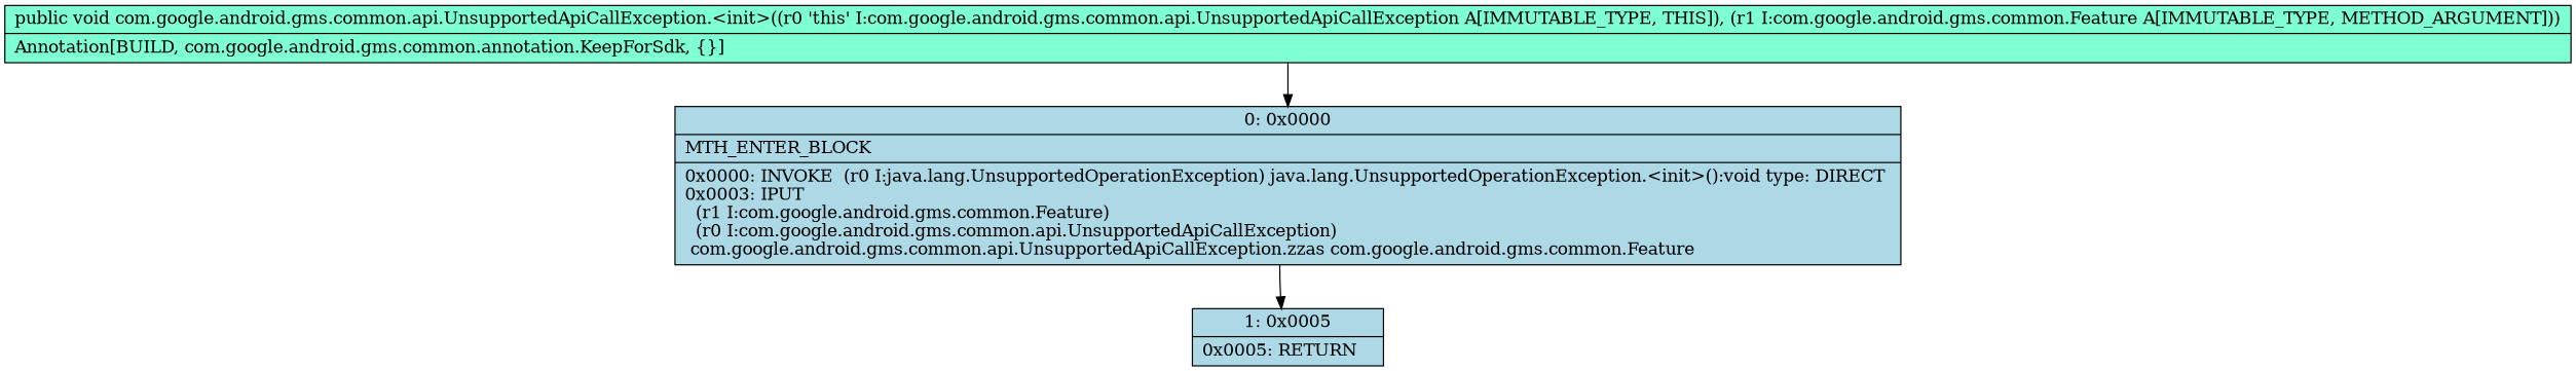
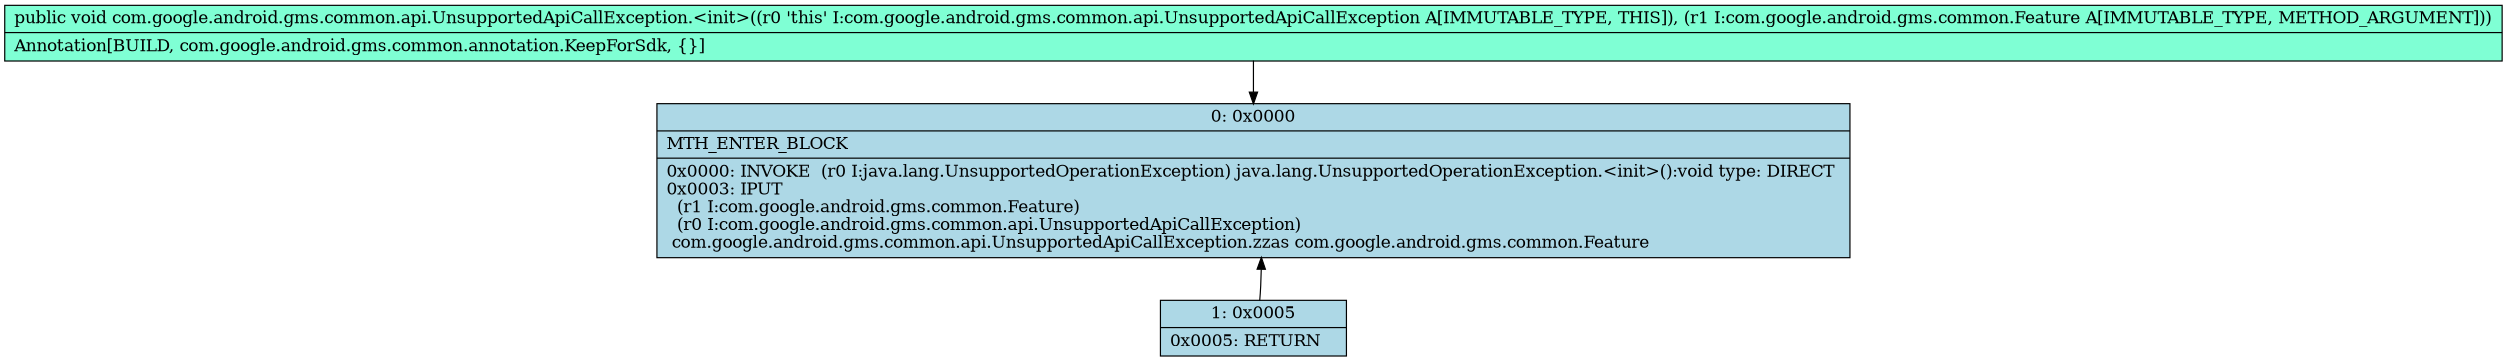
  digraph {
    node [shape=record style=filled fillcolor=lightblue]
    n1 [label="{0\:\ 0x0000|MTH_ENTER_BLOCK\l|0x0000: INVOKE  (r0 I:java.lang.UnsupportedOperationException) java.lang.UnsupportedOperationException.\<init\>():void type: DIRECT \l0x0003: IPUT  \l  (r1 I:com.google.android.gms.common.Feature)\l  (r0 I:com.google.android.gms.common.api.UnsupportedApiCallException)\l com.google.android.gms.common.api.UnsupportedApiCallException.zzas com.google.android.gms.common.Feature \l}"]
    n2 [label="{1\:\ 0x0005|0x0005: RETURN   \l}"]
    n3 [label="{public void com.google.android.gms.common.api.UnsupportedApiCallException.\<init\>((r0 'this' I:com.google.android.gms.common.api.UnsupportedApiCallException A[IMMUTABLE_TYPE, THIS]), (r1 I:com.google.android.gms.common.Feature A[IMMUTABLE_TYPE, METHOD_ARGUMENT]))  | Annotation[BUILD, com.google.android.gms.common.annotation.KeepForSdk, \{\}]\l}" fillcolor=aquamarine]
-   n1 -> n2
+   n2 -> n1
    n3 -> n1
  }
